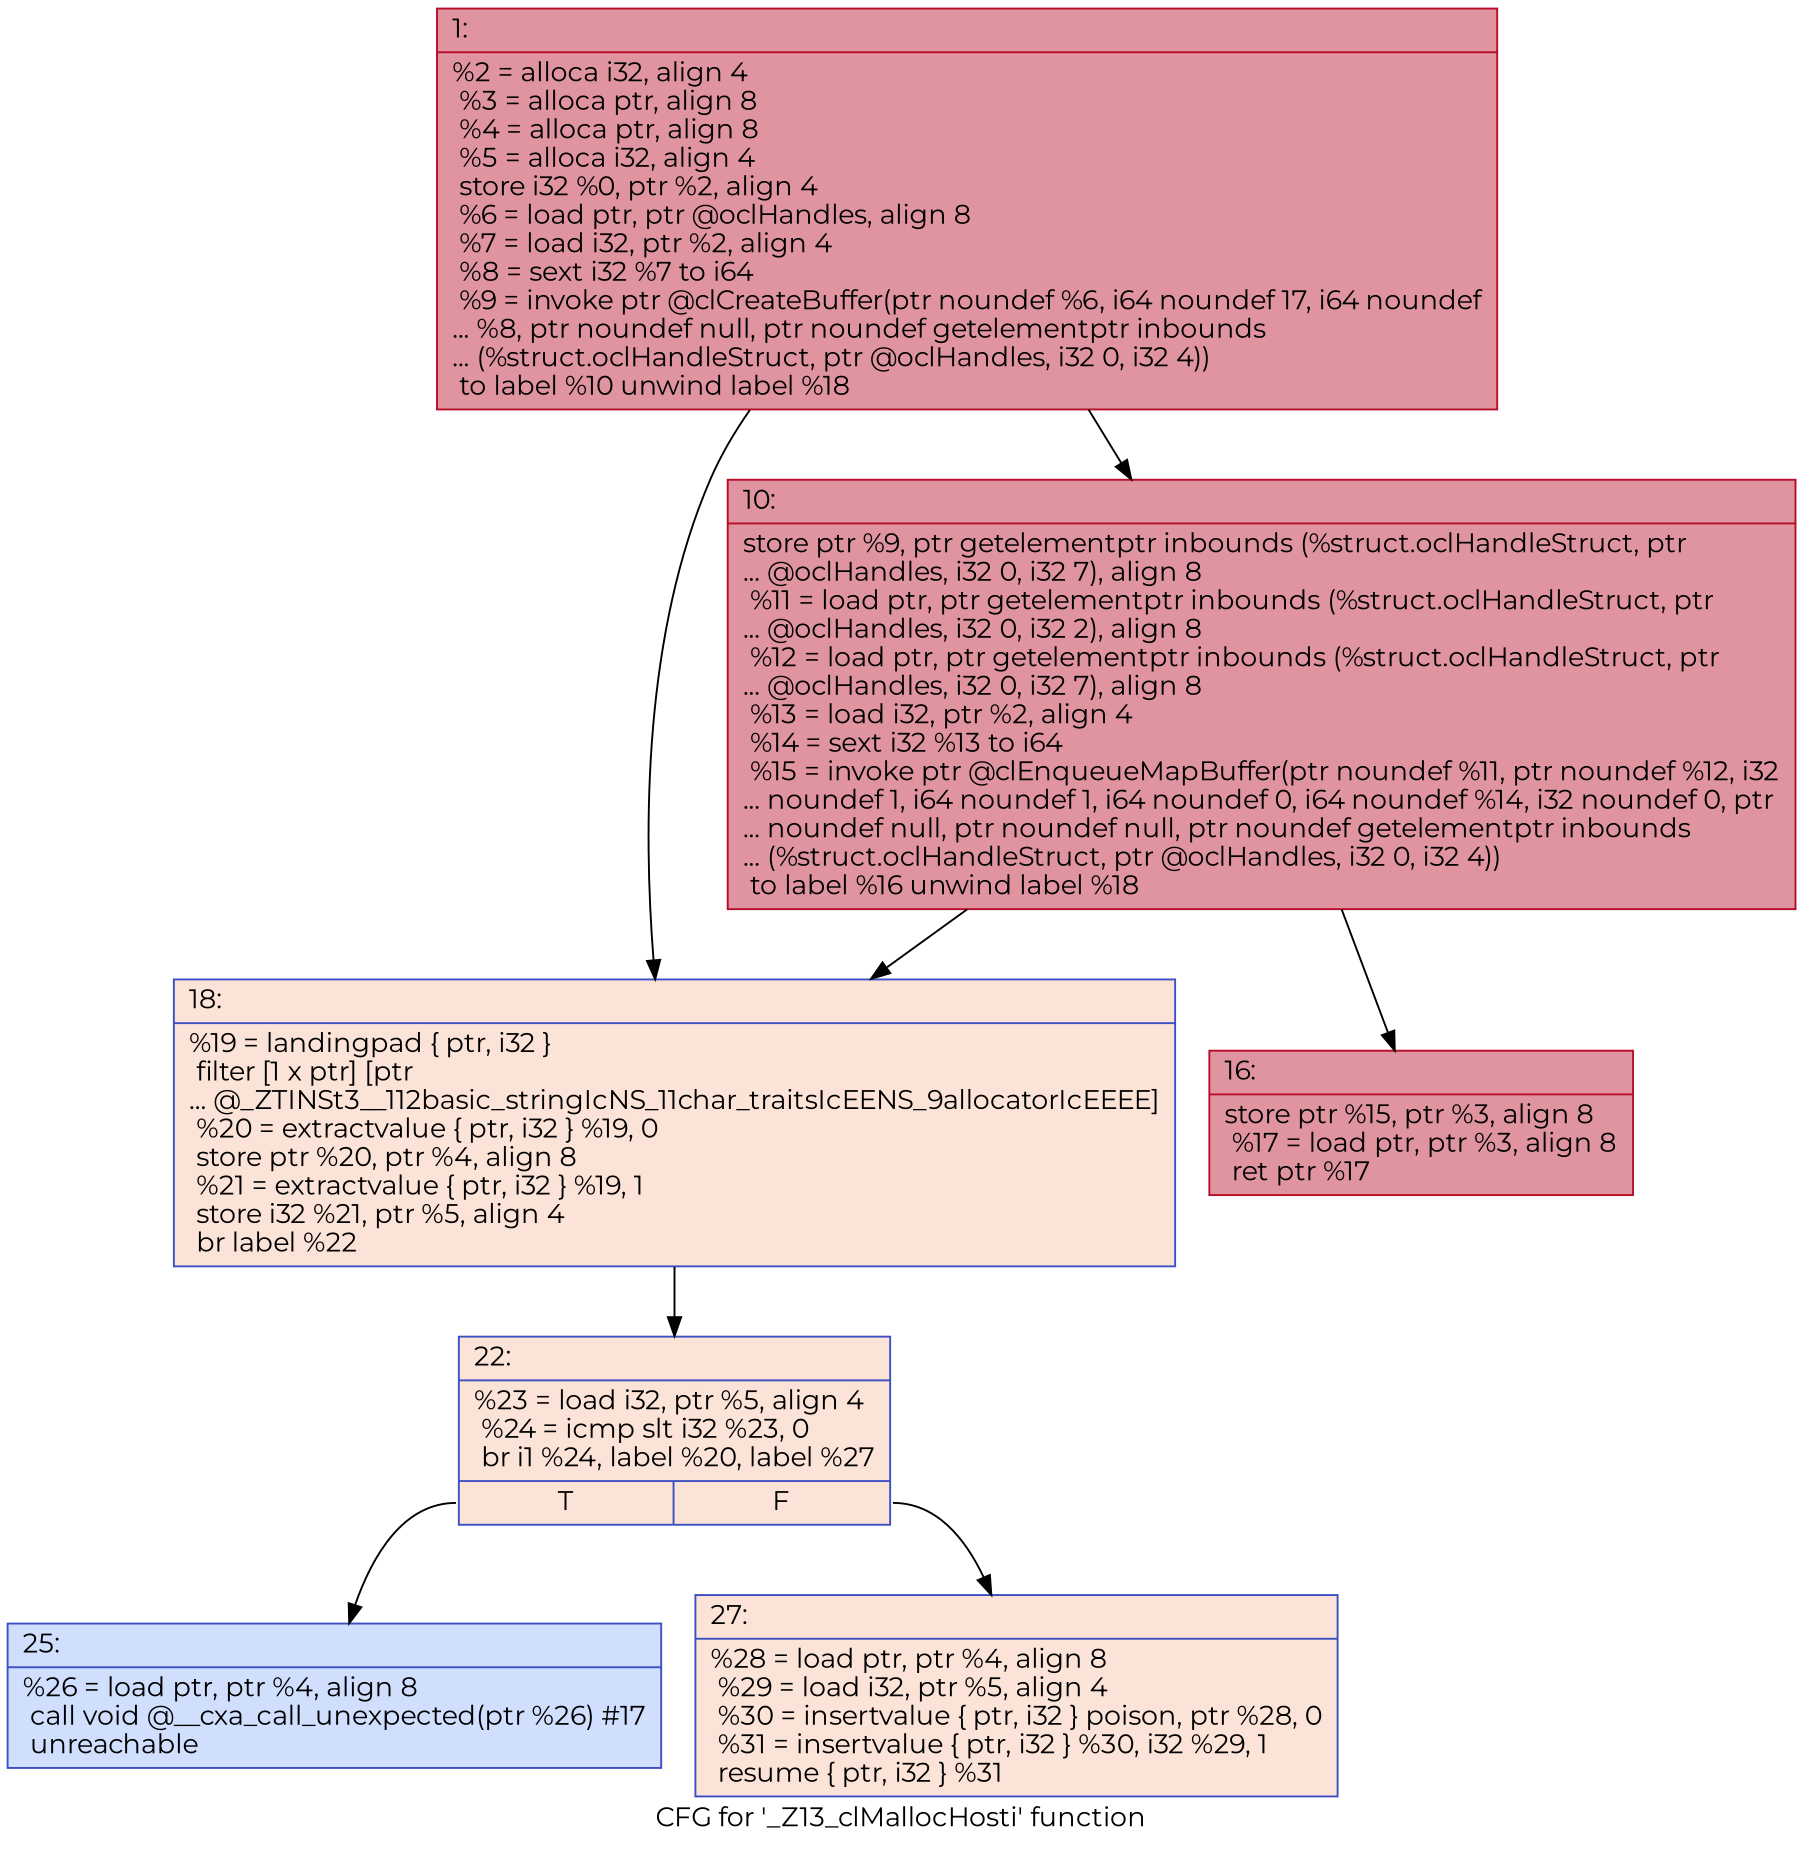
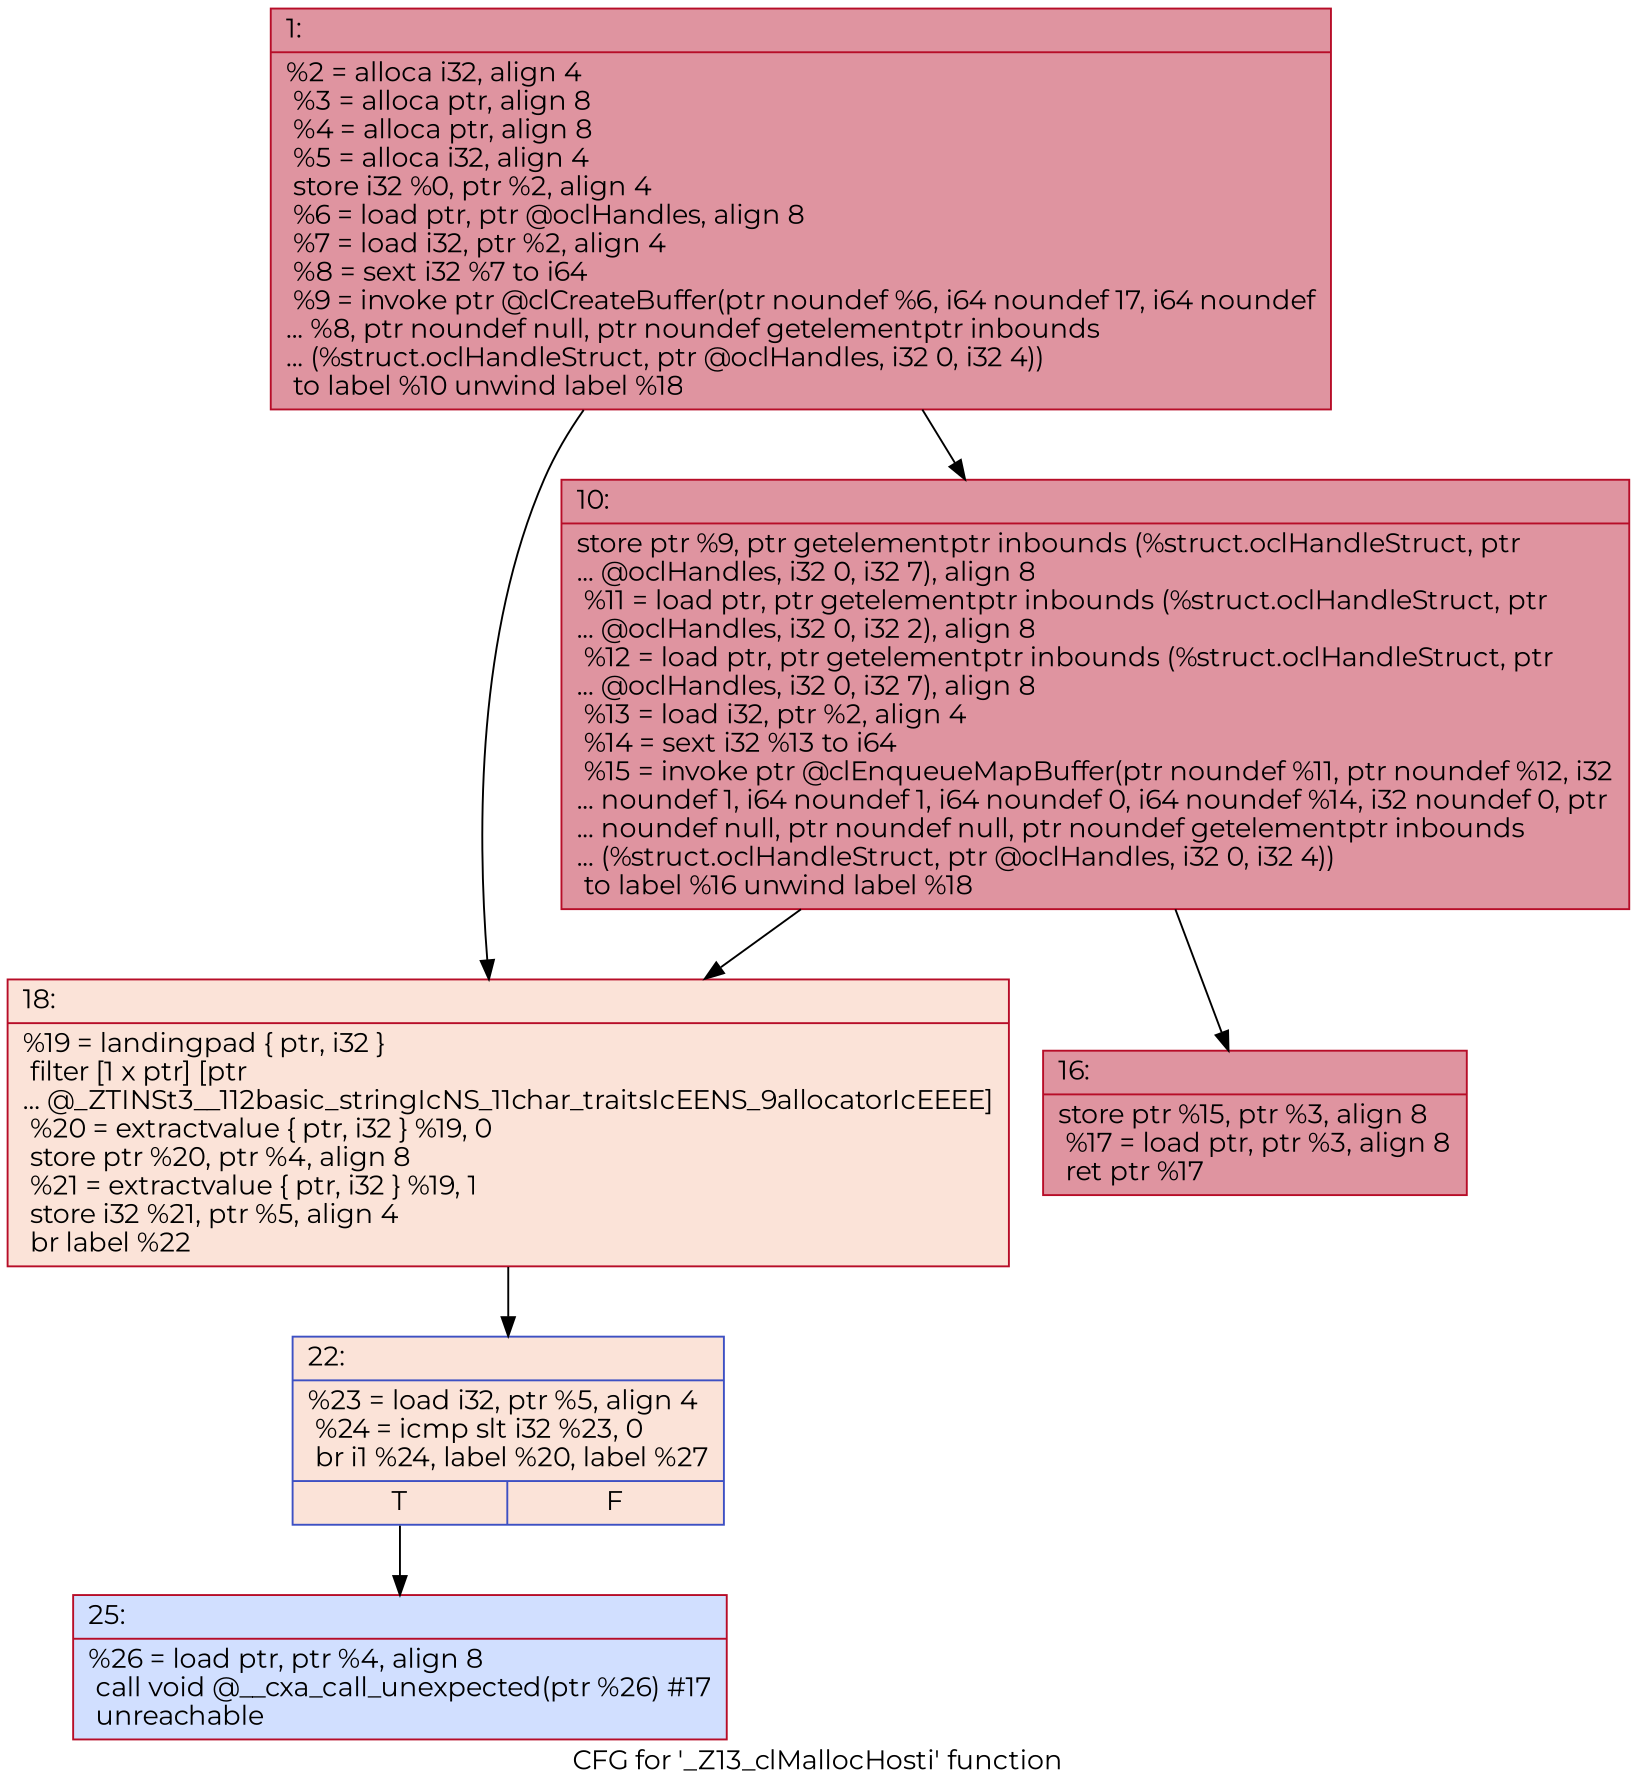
  digraph {
    fontname=Montserrat
    label="CFG for '_Z13_clMallocHosti' function"
    node [color="#3d50c3ff" fillcolor="#b70d2870" fontname=Montserrat shape=record style=filled]
    edge [fontname=Montserrat]
    n1 [color="#b70d28ff" label="{1:\l|  %2 = alloca i32, align 4\l  %3 = alloca ptr, align 8\l  %4 = alloca ptr, align 8\l  %5 = alloca i32, align 4\l  store i32 %0, ptr %2, align 4\l  %6 = load ptr, ptr @oclHandles, align 8\l  %7 = load i32, ptr %2, align 4\l  %8 = sext i32 %7 to i64\l  %9 = invoke ptr @clCreateBuffer(ptr noundef %6, i64 noundef 17, i64 noundef\l... %8, ptr noundef null, ptr noundef getelementptr inbounds\l... (%struct.oclHandleStruct, ptr @oclHandles, i32 0, i32 4))\l          to label %10 unwind label %18\l}"]
    n2 [color="#b70d28ff" label="{10:\l|  store ptr %9, ptr getelementptr inbounds (%struct.oclHandleStruct, ptr\l... @oclHandles, i32 0, i32 7), align 8\l  %11 = load ptr, ptr getelementptr inbounds (%struct.oclHandleStruct, ptr\l... @oclHandles, i32 0, i32 2), align 8\l  %12 = load ptr, ptr getelementptr inbounds (%struct.oclHandleStruct, ptr\l... @oclHandles, i32 0, i32 7), align 8\l  %13 = load i32, ptr %2, align 4\l  %14 = sext i32 %13 to i64\l  %15 = invoke ptr @clEnqueueMapBuffer(ptr noundef %11, ptr noundef %12, i32\l... noundef 1, i64 noundef 1, i64 noundef 0, i64 noundef %14, i32 noundef 0, ptr\l... noundef null, ptr noundef null, ptr noundef getelementptr inbounds\l... (%struct.oclHandleStruct, ptr @oclHandles, i32 0, i32 4))\l          to label %16 unwind label %18\l}"]
-   n3 [fillcolor="#f6bfa670" label="{18:\l|  %19 = landingpad \{ ptr, i32 \}\l          filter [1 x ptr] [ptr\l... @_ZTINSt3__112basic_stringIcNS_11char_traitsIcEENS_9allocatorIcEEEE]\l  %20 = extractvalue \{ ptr, i32 \} %19, 0\l  store ptr %20, ptr %4, align 8\l  %21 = extractvalue \{ ptr, i32 \} %19, 1\l  store i32 %21, ptr %5, align 4\l  br label %22\l}"]
+   n3 [color="#b70d28ff" fillcolor="#f6bfa670" label="{18:\l|  %19 = landingpad \{ ptr, i32 \}\l          filter [1 x ptr] [ptr\l... @_ZTINSt3__112basic_stringIcNS_11char_traitsIcEENS_9allocatorIcEEEE]\l  %20 = extractvalue \{ ptr, i32 \} %19, 0\l  store ptr %20, ptr %4, align 8\l  %21 = extractvalue \{ ptr, i32 \} %19, 1\l  store i32 %21, ptr %5, align 4\l  br label %22\l}"]
    n4 [color="#b70d28ff" label="{16:\l|  store ptr %15, ptr %3, align 8\l  %17 = load ptr, ptr %3, align 8\l  ret ptr %17\l}"]
    n5 [fillcolor="#f6bfa670" label="{22:\l|  %23 = load i32, ptr %5, align 4\l  %24 = icmp slt i32 %23, 0\l  br i1 %24, label %20, label %27\l|{<s0>T|<s1>F}}"]
-   n6 [fillcolor="#96b7ff70" label="{25:\l|  %26 = load ptr, ptr %4, align 8\l  call void @__cxa_call_unexpected(ptr %26) #17\l  unreachable\l}"]
-   n7 [fillcolor="#f6bfa670" label="{27:\l|  %28 = load ptr, ptr %4, align 8\l  %29 = load i32, ptr %5, align 4\l  %30 = insertvalue \{ ptr, i32 \} poison, ptr %28, 0\l  %31 = insertvalue \{ ptr, i32 \} %30, i32 %29, 1\l  resume \{ ptr, i32 \} %31\l}"]
+   n6 [color="#b70d28ff" fillcolor="#96b7ff70" label="{25:\l|  %26 = load ptr, ptr %4, align 8\l  call void @__cxa_call_unexpected(ptr %26) #17\l  unreachable\l}"]
    n1 -> n2
    n1 -> n3
    n2 -> n3
    n2 -> n4
    n3 -> n5
    n5 -> n6 [tailport=s0]
-   n5 -> n7 [tailport=s1]
  }
